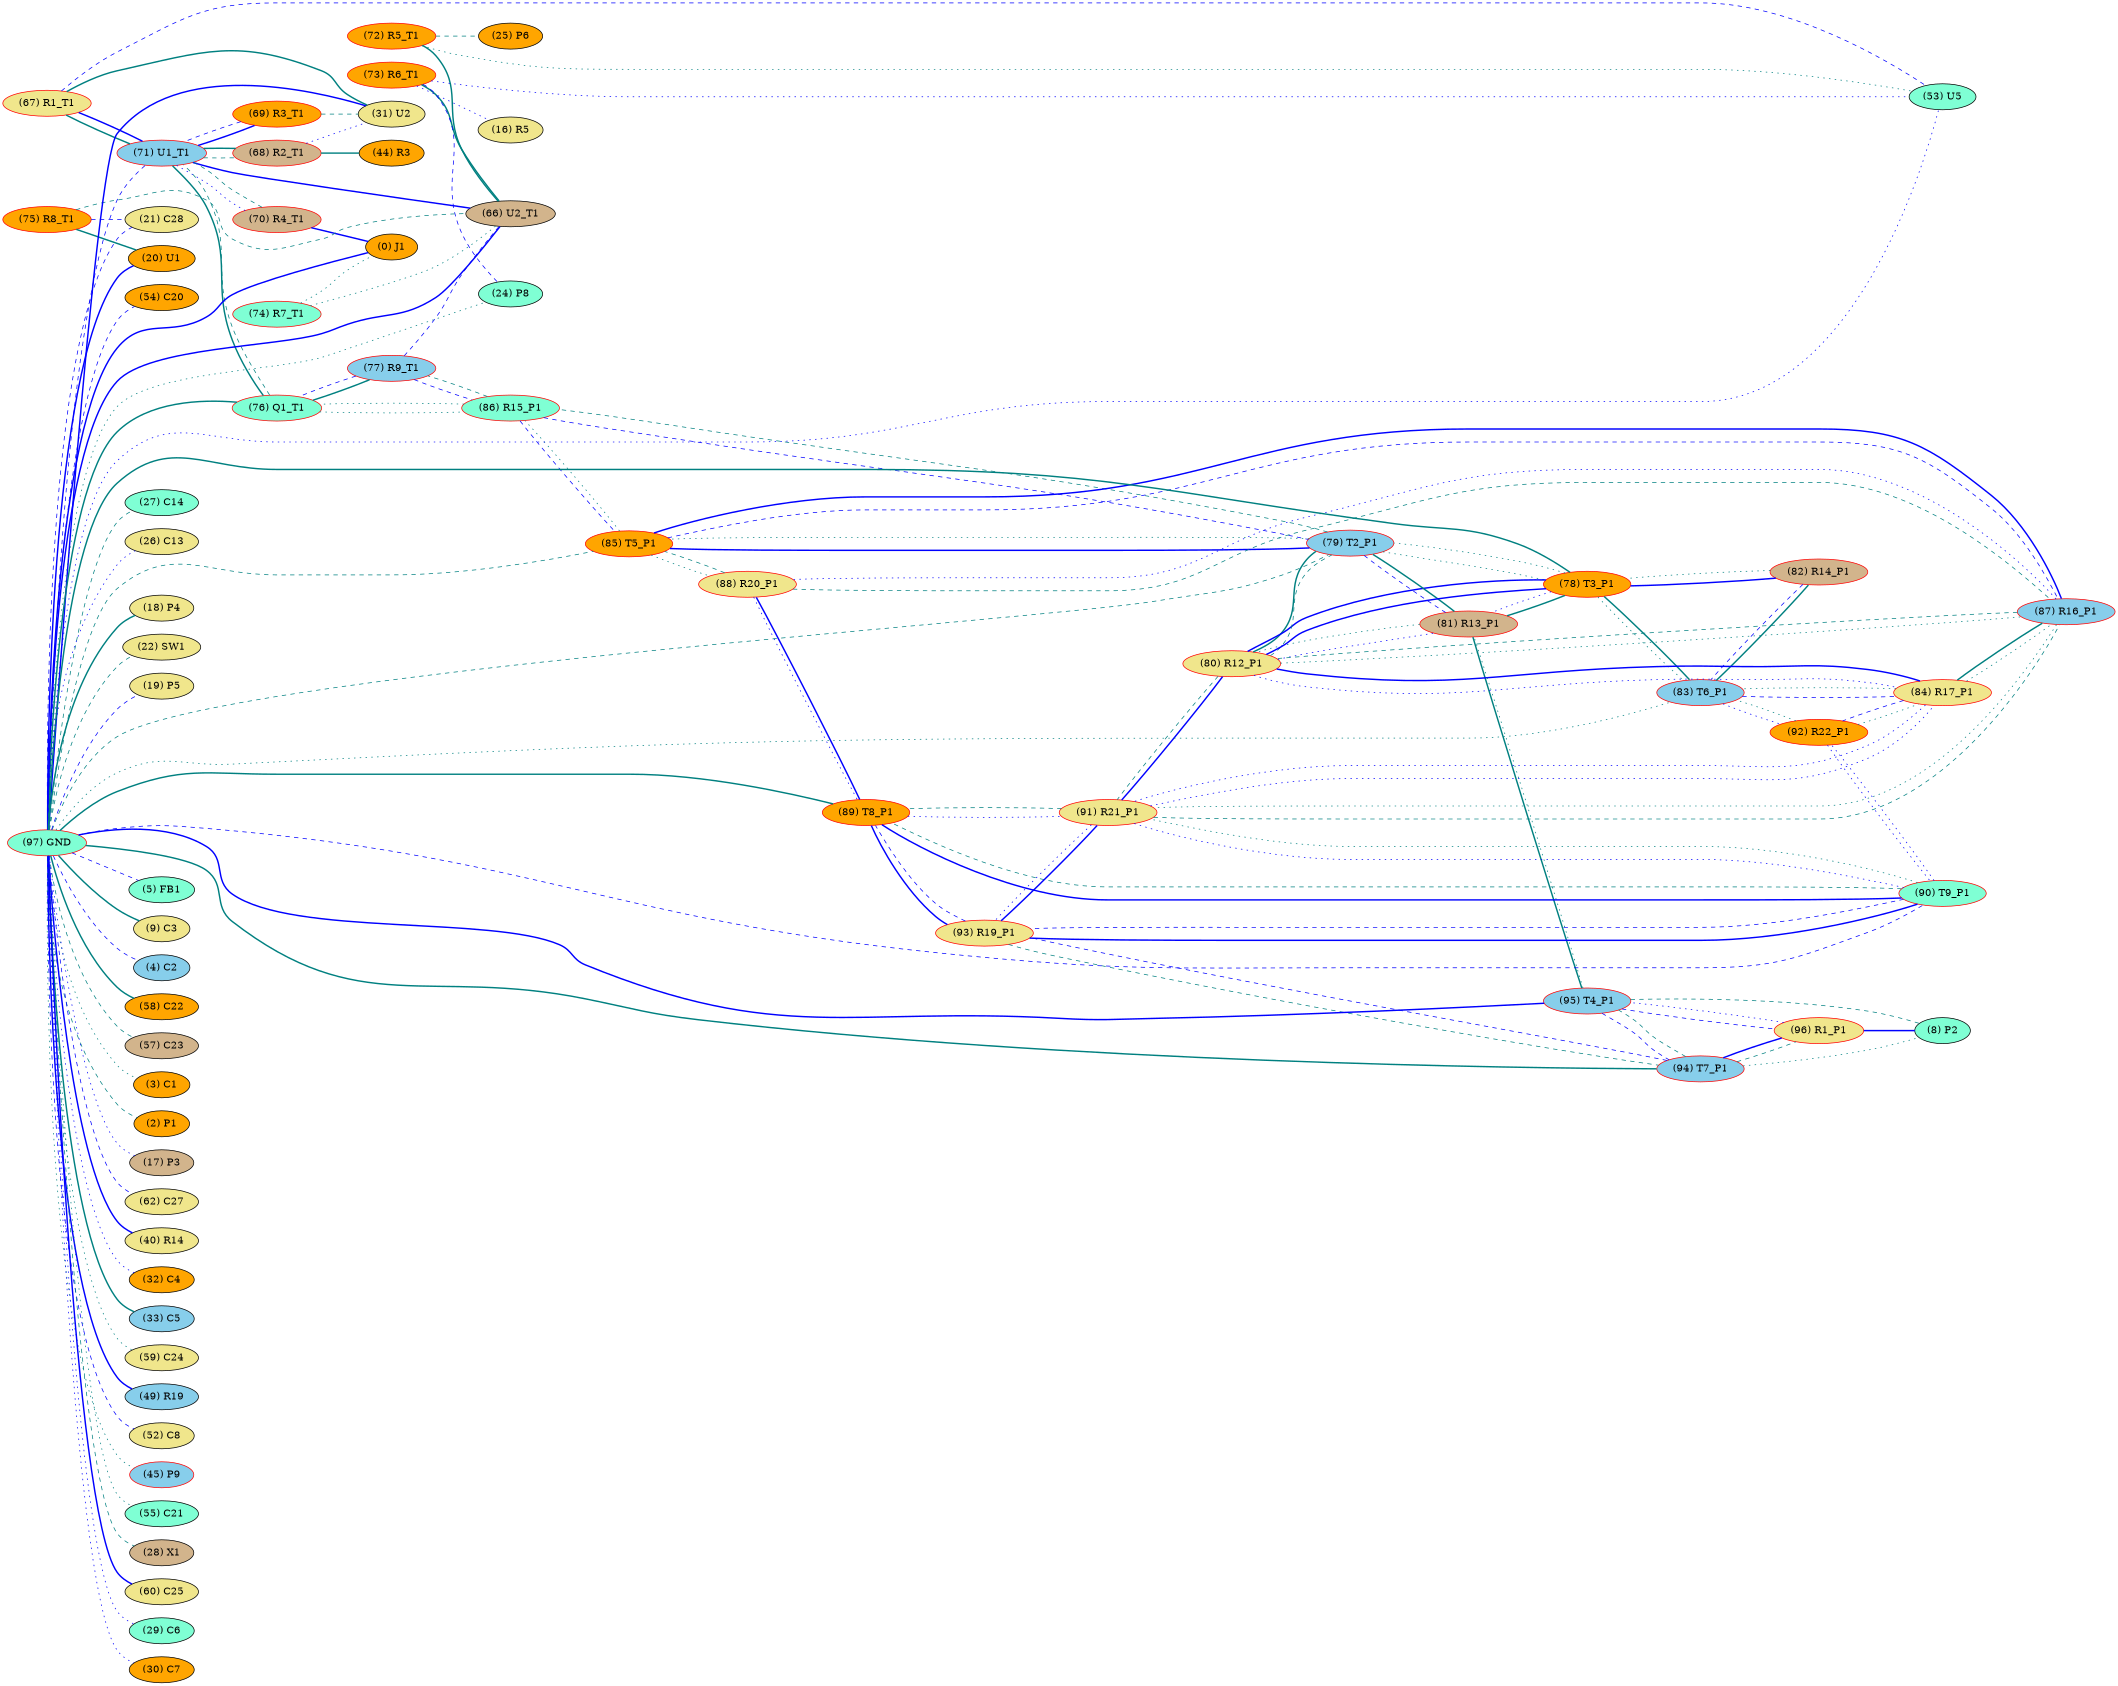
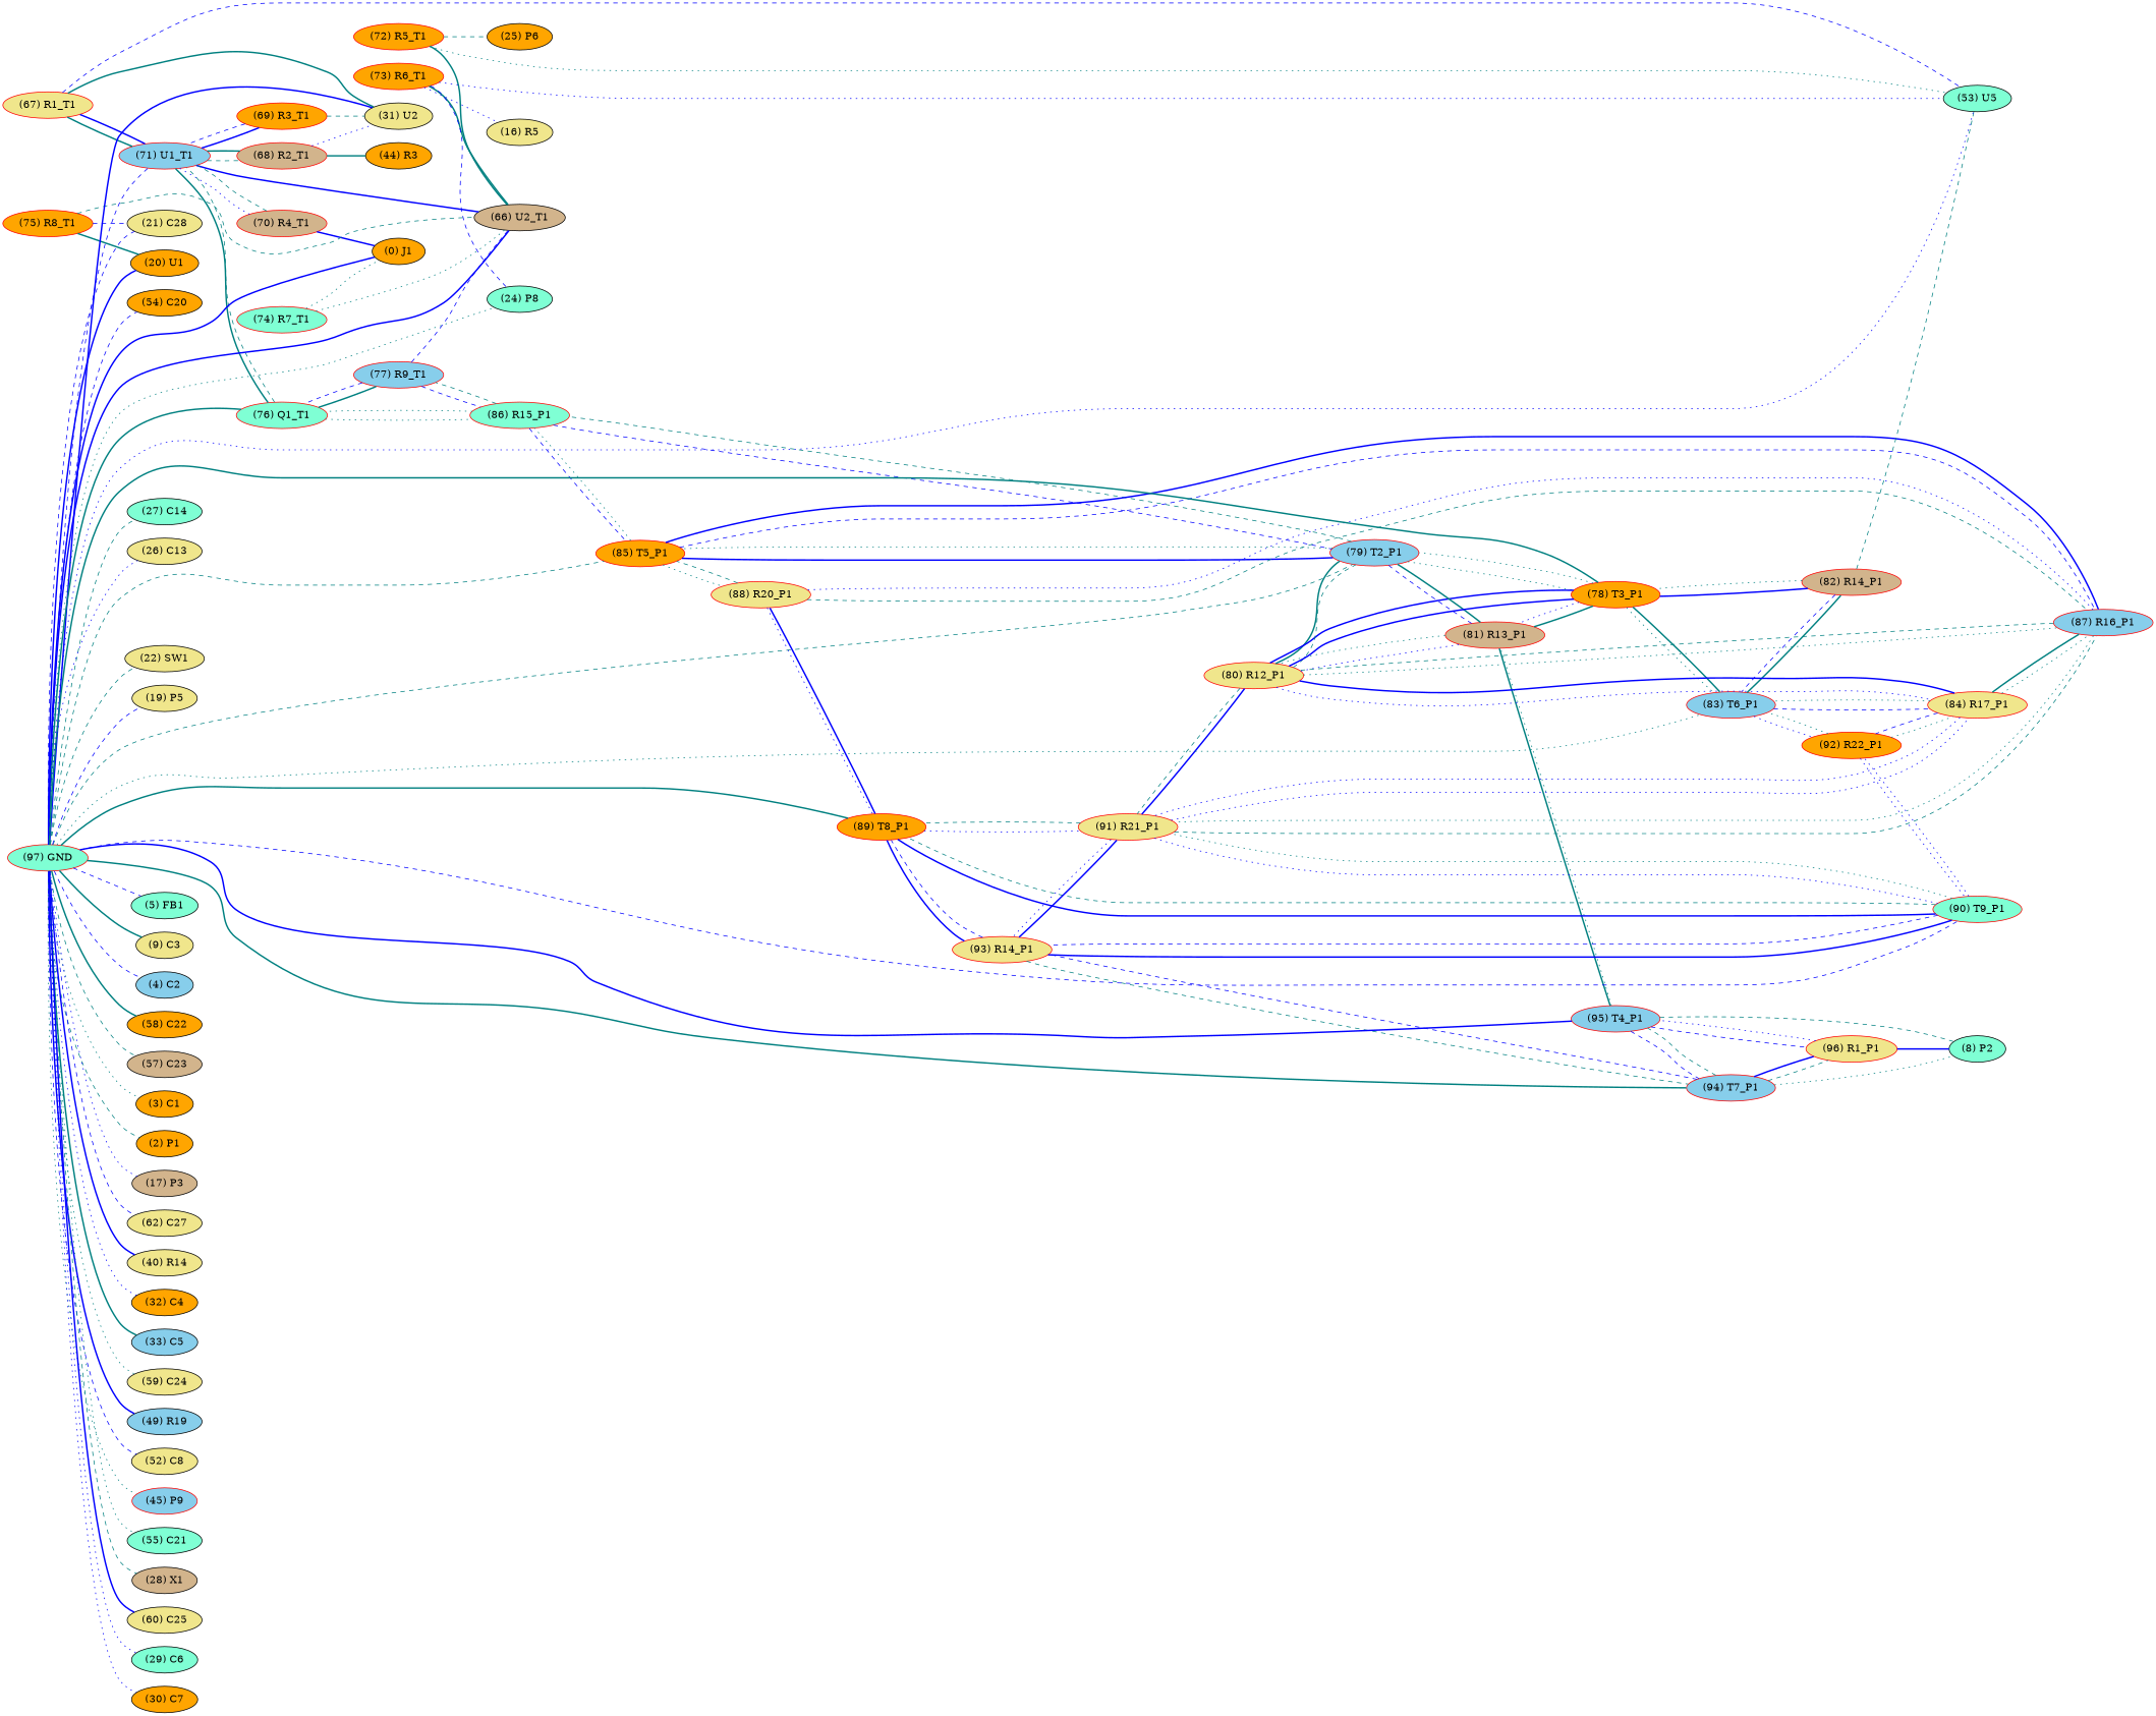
  graph {
    rankdir=LR
    node [fillcolor=khaki style=filled]
    edge [color=teal style=dashed]
    n1 [color=red label="(67) R1_T1"]
    n2 [fillcolor=aquamarine label="(53) U5"]
    n3 [label="(31) U2"]
    n4 [color=red fillcolor=skyblue label="(71) U1_T1"]
    n5 [color=red fillcolor=tan label="(68) R2_T1"]
    n6 [color=red fillcolor=orange label="(69) R3_T1"]
    n7 [color=red fillcolor=tan label="(70) R4_T1"]
    n8 [fillcolor=tan label="(66) U2_T1"]
    n9 [color=red fillcolor=aquamarine label="(76) Q1_T1"]
    n10 [fillcolor=orange label="(44) R3"]
    n11 [fillcolor=orange label="(0) J1"]
    n12 [color=red fillcolor=aquamarine label="(86) R15_P1"]
    n13 [color=red fillcolor=skyblue label="(77) R9_T1"]
    n14 [color=red fillcolor=skyblue label="(79) T2_P1"]
    n15 [color=red fillcolor=orange label="(85) T5_P1"]
    n16 [color=red fillcolor=orange label="(72) R5_T1"]
    n17 [fillcolor=orange label="(25) P6"]
    n18 [color=red fillcolor=orange label="(73) R6_T1"]
    n19 [label="(16) R5"]
    n20 [fillcolor=aquamarine label="(24) P8"]
    n21 [color=red fillcolor=aquamarine label="(74) R7_T1"]
    n22 [color=red fillcolor=orange label="(75) R8_T1"]
    n23 [fillcolor=orange label="(20) U1"]
    n24 [label="(21) C28"]
    n25 [color=red fillcolor=orange label="(78) T3_P1"]
    n26 [color=red fillcolor=tan label="(81) R13_P1"]
    n27 [color=red label="(80) R12_P1"]
    n28 [color=red fillcolor=skyblue label="(87) R16_P1"]
    n29 [color=red label="(88) R20_P1"]
    n30 [color=red fillcolor=tan label="(82) R14_P1"]
    n31 [color=red fillcolor=skyblue label="(83) T6_P1"]
    n32 [color=red label="(84) R17_P1"]
    n33 [color=red fillcolor=orange label="(92) R22_P1"]
    n34 [color=red fillcolor=skyblue label="(95) T4_P1"]
    n35 [color=red label="(91) R21_P1"]
    n36 [color=red fillcolor=aquamarine label="(90) T9_P1"]
    n37 [color=red fillcolor=skyblue label="(94) T7_P1"]
    n38 [color=red label="(96) R1_P1"]
    n39 [fillcolor=aquamarine label="(8) P2"]
    n40 [color=red fillcolor=orange label="(89) T8_P1"]
-   n41 [color=red label="(93) R19_P1"]
+   n41 [color=red label="(93) R14_P1"]
    n42 [color=red fillcolor=aquamarine label="(97) GND"]
    n43 [fillcolor=aquamarine label="(5) FB1"]
    n44 [label="(9) C3"]
    n45 [fillcolor=skyblue label="(4) C2"]
    n46 [fillcolor=orange label="(58) C22"]
    n47 [fillcolor=tan label="(57) C23"]
    n48 [fillcolor=orange label="(3) C1"]
    n49 [fillcolor=orange label="(2) P1"]
    n50 [fillcolor=tan label="(17) P3"]
    n51 [label="(62) C27"]
    n52 [label="(40) R14"]
    n53 [fillcolor=orange label="(32) C4"]
    n54 [fillcolor=skyblue label="(33) C5"]
    n55 [label="(59) C24"]
    n56 [fillcolor=skyblue label="(49) R19"]
    n57 [label="(52) C8"]
    n58 [color=red fillcolor=skyblue label="(45) P9"]
    n59 [fillcolor=aquamarine label="(55) C21"]
    n60 [fillcolor=tan label="(28) X1"]
    n61 [label="(60) C25"]
    n62 [fillcolor=aquamarine label="(29) C6"]
    n63 [fillcolor=orange label="(30) C7"]
    n64 [fillcolor=orange label="(54) C20"]
    n65 [fillcolor=aquamarine label="(27) C14"]
    n66 [label="(26) C13"]
-   n67 [label="(18) P4"]
    n68 [label="(22) SW1"]
    n69 [label="(19) P5"]
    n1 -- n2 [color=blue]
    n1 -- n3 [style=bold]
    n1 -- n4 [style=bold]
    n4 -- n1 [color=blue style=bold]
    n4 -- n5
    n4 -- n6 [color=blue style=bold]
    n4 -- n7 [color=blue style=dotted]
    n4 -- n8 [color=blue style=bold]
    n4 -- n9 [style=bold]
    n5 -- n3 [color=blue style=dotted]
    n5 -- n4 [style=bold]
    n5 -- n10 [style=bold]
    n6 -- n3
    n6 -- n4 [color=blue]
    n7 -- n4
    n7 -- n11 [color=blue style=bold]
    n9 -- n4
    n9 -- n12 [style=dotted]
    n9 -- n13 [style=bold]
    n12 -- n9 [style=dotted]
    n12 -- n13
    n12 -- n14 [color=blue]
    n12 -- n15 [color=blue]
    n13 -- n8 [color=blue]
    n13 -- n9 [color=blue]
    n13 -- n12 [color=blue]
    n14 -- n12
    n14 -- n15 [style=dotted]
    n14 -- n25 [style=dotted]
    n14 -- n26 [color=blue]
    n14 -- n27 [style=bold]
    n15 -- n12 [style=dotted]
    n15 -- n14 [color=blue style=bold]
    n15 -- n28 [color=blue]
    n15 -- n29 [style=dotted]
    n16 -- n2 [style=dotted]
    n16 -- n8 [style=bold]
    n16 -- n17
    n18 -- n2 [color=blue style=dotted]
    n18 -- n8 [style=bold]
    n18 -- n19 [color=blue style=dotted]
    n18 -- n20 [color=blue]
    n21 -- n8 [style=dotted]
    n21 -- n11 [style=dotted]
    n22 -- n8
    n22 -- n23 [style=bold]
    n22 -- n24 [color=blue]
    n25 -- n14 [style=dotted]
    n25 -- n26 [color=blue style=dotted]
    n25 -- n27 [color=blue style=bold]
    n25 -- n30 [color=blue style=bold]
    n25 -- n31 [style=dotted]
    n26 -- n14 [style=bold]
    n26 -- n25 [style=bold]
    n26 -- n27 [style=dotted]
    n26 -- n34 [style=bold]
    n27 -- n14
    n27 -- n25 [color=blue style=bold]
    n27 -- n26 [color=blue style=dotted]
    n27 -- n28 [style=dotted]
    n27 -- n32 [color=blue style=dotted]
    n27 -- n35
    n28 -- n15 [color=blue style=bold]
    n28 -- n27
    n28 -- n29 [color=blue style=dotted]
    n28 -- n32 [style=bold]
    n28 -- n35 [style=dotted]
    n29 -- n15
    n29 -- n28
    n29 -- n40 [color=blue style=dotted]
+   n30 -- n2
    n30 -- n25 [style=dotted]
    n30 -- n31 [color=blue]
    n31 -- n25 [style=bold]
    n31 -- n30 [style=bold]
    n31 -- n32 [color=blue]
    n31 -- n33 [color=blue style=dotted]
    n32 -- n27 [color=blue style=bold]
    n32 -- n28 [style=dotted]
    n32 -- n31 [style=dotted]
    n32 -- n33 [color=blue]
    n32 -- n35 [color=blue style=dotted]
    n33 -- n31 [style=dotted]
    n33 -- n32 [style=dotted]
    n33 -- n36 [color=blue style=dotted]
    n34 -- n26 [style=dotted]
    n34 -- n37 [color=blue]
    n34 -- n38 [color=blue]
    n34 -- n39
    n35 -- n27 [color=blue style=bold]
    n35 -- n28
    n35 -- n32 [color=blue style=dotted]
    n35 -- n36 [color=blue style=dotted]
    n35 -- n40
    n35 -- n41 [color=blue style=dotted]
    n36 -- n33 [color=blue style=dotted]
    n36 -- n35 [style=dotted]
    n36 -- n40
    n36 -- n41 [color=blue]
    n37 -- n34
    n37 -- n38
    n37 -- n39 [style=dotted]
    n37 -- n41 [color=blue]
    n38 -- n34 [color=blue style=dotted]
    n38 -- n37 [color=blue style=bold]
    n38 -- n39 [color=blue style=bold]
    n40 -- n29 [color=blue style=bold]
    n40 -- n35 [color=blue style=dotted]
    n40 -- n36 [color=blue style=bold]
    n40 -- n41 [color=blue style=bold]
    n41 -- n35 [color=blue style=bold]
    n41 -- n36 [color=blue style=bold]
    n41 -- n37
    n41 -- n40 [color=blue]
    n42 -- n2 [color=blue style=dotted]
    n42 -- n3 [color=blue style=bold]
    n42 -- n4 [color=blue]
    n42 -- n8 [color=blue style=bold]
    n42 -- n9 [style=bold]
    n42 -- n11 [color=blue style=bold]
    n42 -- n14
    n42 -- n15
    n42 -- n20 [style=dotted]
    n42 -- n23 [color=blue style=bold]
    n42 -- n24 [color=blue]
    n42 -- n25 [style=bold]
    n42 -- n31 [style=dotted]
    n42 -- n34 [color=blue style=bold]
    n42 -- n36 [color=blue]
    n42 -- n37 [style=bold]
    n42 -- n40 [style=bold]
    n42 -- n43 [color=blue]
    n42 -- n44 [style=bold]
    n42 -- n45 [color=blue]
    n42 -- n46 [style=bold]
    n42 -- n47
    n42 -- n48 [style=dotted]
    n42 -- n49
    n42 -- n50 [color=blue style=dotted]
    n42 -- n51 [color=blue]
    n42 -- n52 [color=blue style=bold]
    n42 -- n53 [color=blue style=dotted]
    n42 -- n54 [style=bold]
    n42 -- n55 [style=dotted]
    n42 -- n56 [color=blue style=bold]
    n42 -- n57 [color=blue]
    n42 -- n58 [style=dotted]
    n42 -- n59 [style=dotted]
    n42 -- n60
    n42 -- n61 [color=blue style=bold]
    n42 -- n62 [color=blue style=dotted]
    n42 -- n63 [color=blue style=dotted]
    n42 -- n64 [color=blue]
    n42 -- n65
    n42 -- n66 [color=blue style=dotted]
-   n42 -- n67 [style=bold]
    n42 -- n68
    n42 -- n69 [color=blue]
  }
